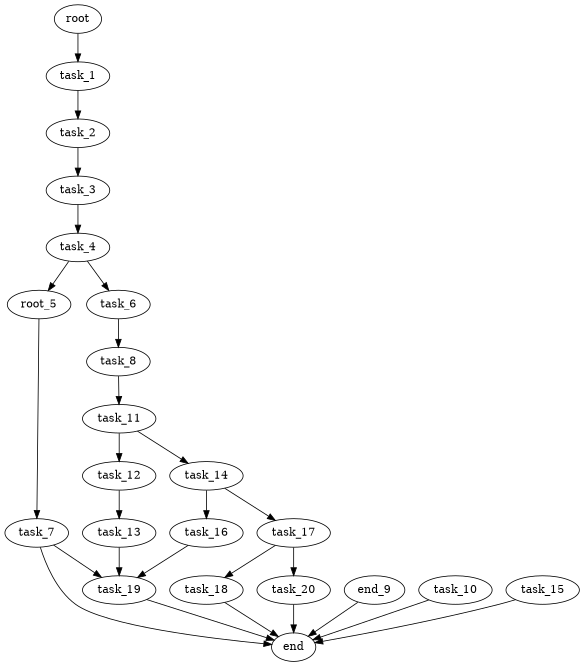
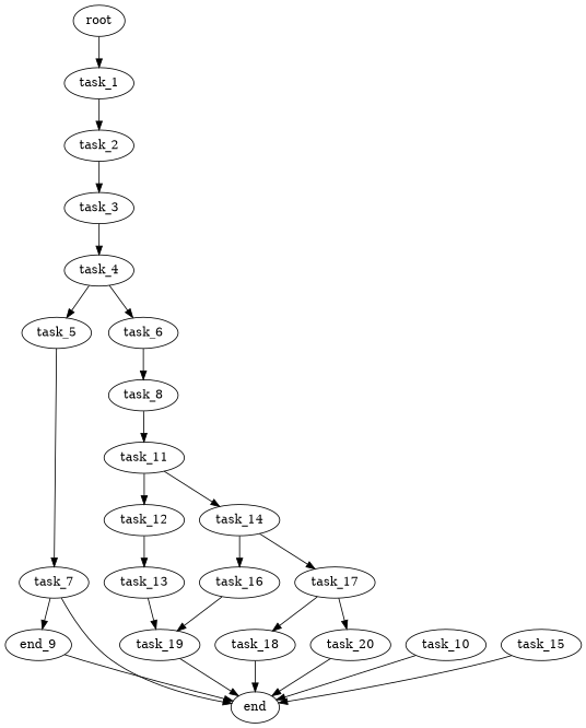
  digraph {
    root
    task_1
    task_2
    task_3
    task_4
-   task_5 [label=root_5]
+   task_5
    task_6
    task_7
    task_8
    n10 [label=end_9]
    end
    task_11
    task_10
    task_12
    task_14
    task_13
    task_16
    task_17
    task_19
    task_15
    task_18
    task_20
    root -> task_1
    task_1 -> task_2
    task_2 -> task_3
    task_3 -> task_4
    task_4 -> task_5
    task_4 -> task_6
    task_5 -> task_7
    task_6 -> task_8
-   task_7 -> task_19
+   task_7 -> n10
    task_7 -> end
    task_8 -> task_11
    n10 -> end
    task_11 -> task_12
    task_11 -> task_14
    task_10 -> end
    task_12 -> task_13
    task_14 -> task_16
    task_14 -> task_17
    task_13 -> task_19
    task_16 -> task_19
    task_17 -> task_18
    task_17 -> task_20
    task_19 -> end
    task_15 -> end
    task_18 -> end
    task_20 -> end
  }
